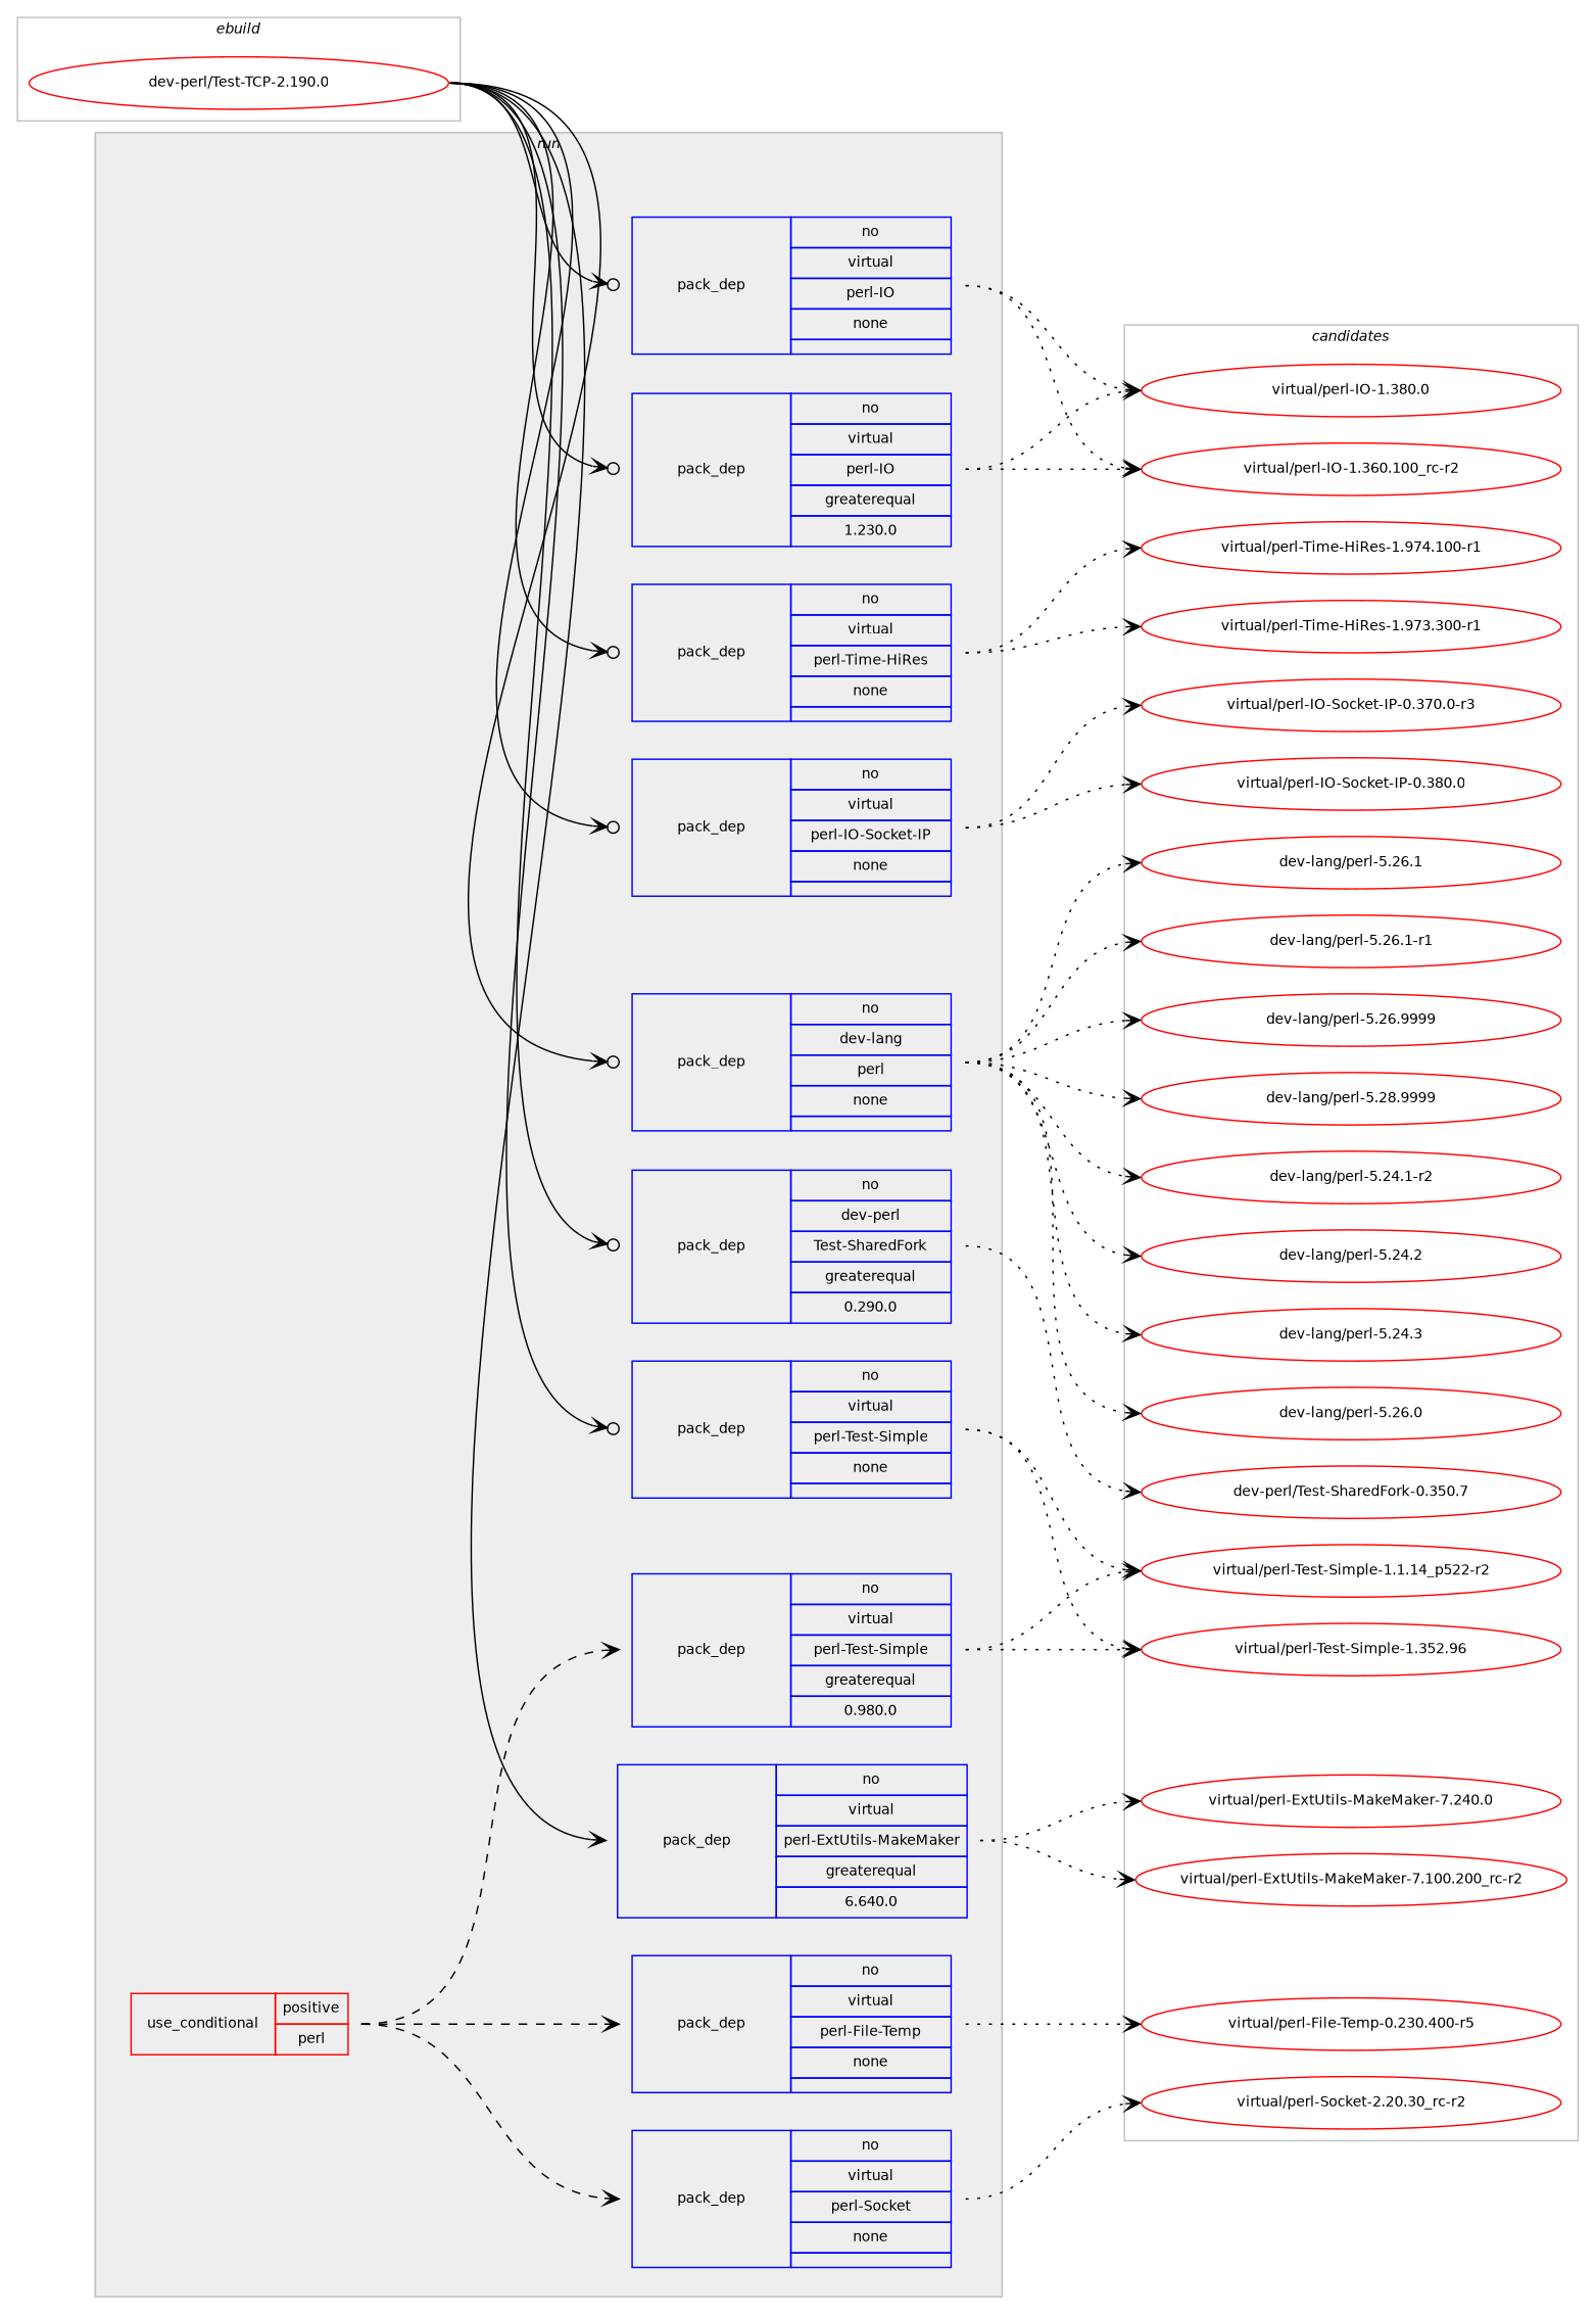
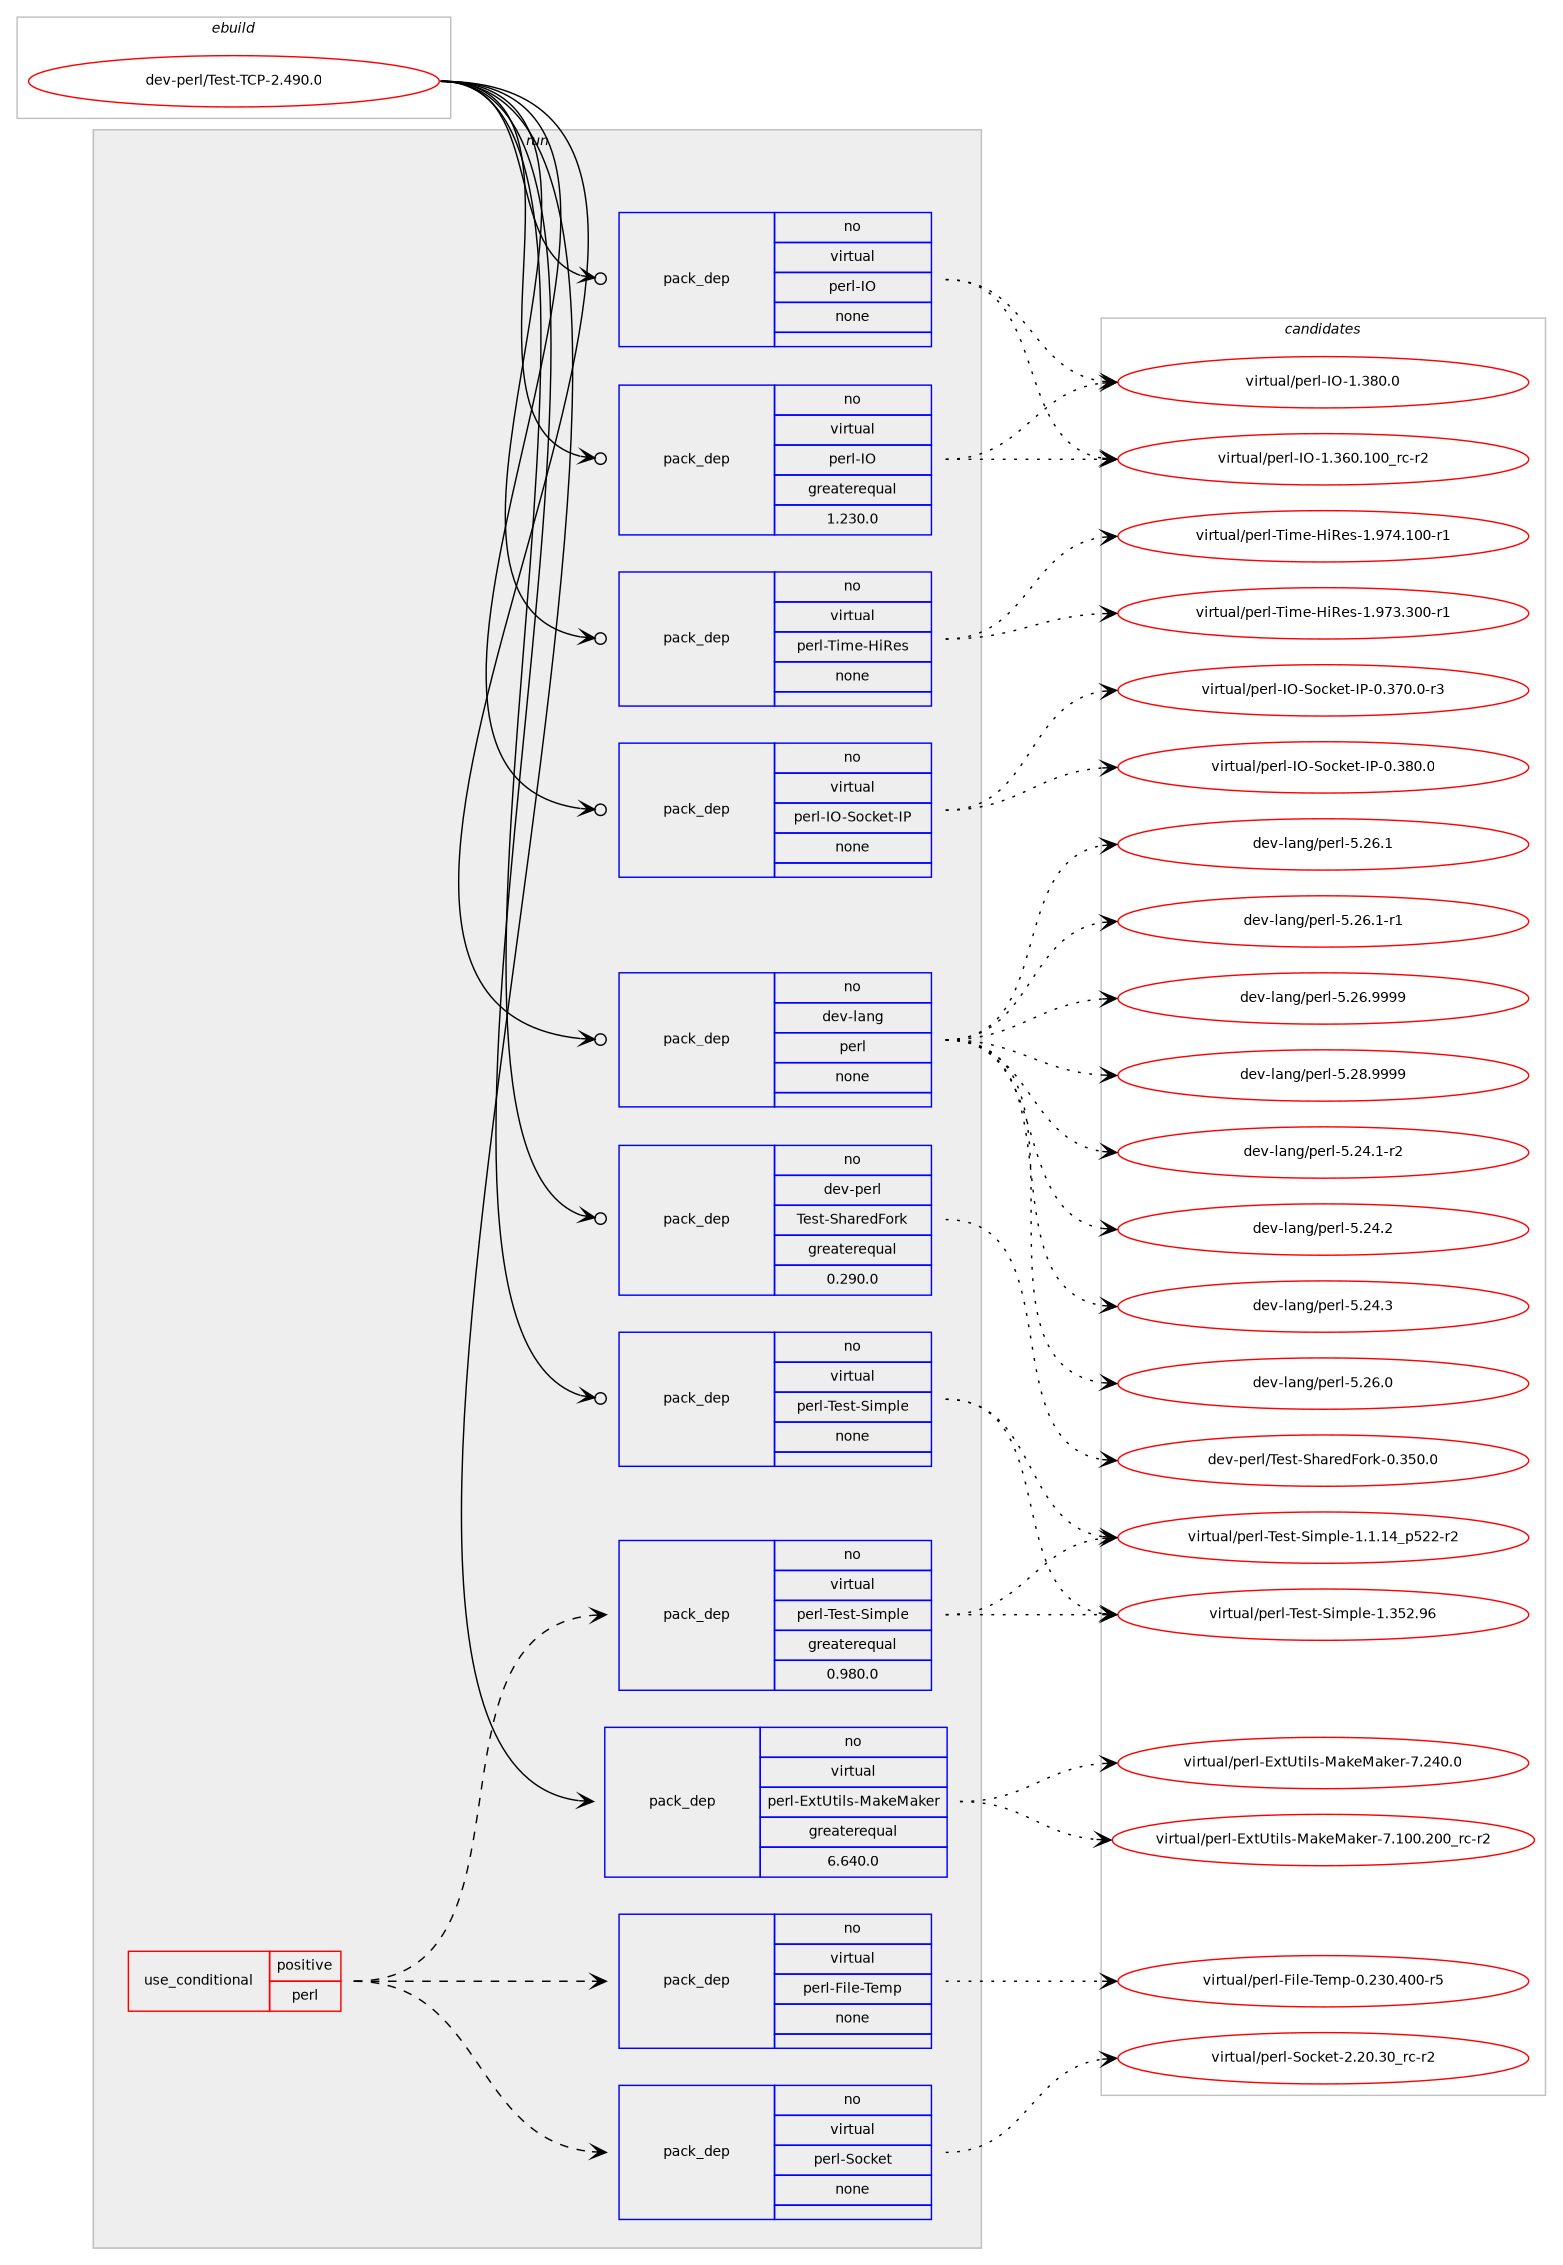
  digraph {
    compound=true
    concentrate=true
    fontname=Helvetica
    fontsize=10
    newrank=true
    rankdir=LR
    ranksep=1.5
    node [color=red fontname=Helvetica fontsize=10]
    edge [arrowhead=vee headport=w style=dotted tailport=e weight=100]
-   n1 [label="dev-perl/Test-TCP-2.190.0" width=4]
+   n1 [label="dev-perl/Test-TCP-2.490.0" width=4]
    n2 [color=blue label=<<TABLE BORDER="0" CELLBORDER="1" CELLSPACING="0" CELLPADDING="4" WIDTH="220"><TR><TD ROWSPAN="6" CELLPADDING="30">pack_dep</TD></TR><TR><TD WIDTH="110">no</TD></TR><TR><TD>virtual</TD></TR><TR><TD>perl-Test-Simple</TD></TR><TR><TD>greaterequal</TD></TR><TR><TD>0.980.0</TD></TR></TABLE>> shape=none]
    n3 [color=blue label=<<TABLE BORDER="0" CELLBORDER="1" CELLSPACING="0" CELLPADDING="4" WIDTH="220"><TR><TD ROWSPAN="6" CELLPADDING="30">pack_dep</TD></TR><TR><TD WIDTH="110">no</TD></TR><TR><TD>virtual</TD></TR><TR><TD>perl-File-Temp</TD></TR><TR><TD>none</TD></TR><TR><TD></TD></TR></TABLE>> shape=none]
    n4 [color=blue label=<<TABLE BORDER="0" CELLBORDER="1" CELLSPACING="0" CELLPADDING="4" WIDTH="220"><TR><TD ROWSPAN="6" CELLPADDING="30">pack_dep</TD></TR><TR><TD WIDTH="110">no</TD></TR><TR><TD>virtual</TD></TR><TR><TD>perl-Socket</TD></TR><TR><TD>none</TD></TR><TR><TD></TD></TR></TABLE>> shape=none]
    n5 [label=<<TABLE BORDER="0" CELLBORDER="1" CELLSPACING="0" CELLPADDING="4"><TR><TD ROWSPAN="3" CELLPADDING="10">use_conditional</TD></TR><TR><TD>positive</TD></TR><TR><TD>perl</TD></TR></TABLE>> shape=none]
    n6 [color=blue label=<<TABLE BORDER="0" CELLBORDER="1" CELLSPACING="0" CELLPADDING="4" WIDTH="220"><TR><TD ROWSPAN="6" CELLPADDING="30">pack_dep</TD></TR><TR><TD WIDTH="110">no</TD></TR><TR><TD>virtual</TD></TR><TR><TD>perl-ExtUtils-MakeMaker</TD></TR><TR><TD>greaterequal</TD></TR><TR><TD>6.640.0</TD></TR></TABLE>> shape=none]
    n7 [color=blue label=<<TABLE BORDER="0" CELLBORDER="1" CELLSPACING="0" CELLPADDING="4" WIDTH="220"><TR><TD ROWSPAN="6" CELLPADDING="30">pack_dep</TD></TR><TR><TD WIDTH="110">no</TD></TR><TR><TD>virtual</TD></TR><TR><TD>perl-IO-Socket-IP</TD></TR><TR><TD>none</TD></TR><TR><TD></TD></TR></TABLE>> shape=none]
    n8 [color=blue label=<<TABLE BORDER="0" CELLBORDER="1" CELLSPACING="0" CELLPADDING="4" WIDTH="220"><TR><TD ROWSPAN="6" CELLPADDING="30">pack_dep</TD></TR><TR><TD WIDTH="110">no</TD></TR><TR><TD>dev-lang</TD></TR><TR><TD>perl</TD></TR><TR><TD>none</TD></TR><TR><TD></TD></TR></TABLE>> shape=none]
    n9 [color=blue label=<<TABLE BORDER="0" CELLBORDER="1" CELLSPACING="0" CELLPADDING="4" WIDTH="220"><TR><TD ROWSPAN="6" CELLPADDING="30">pack_dep</TD></TR><TR><TD WIDTH="110">no</TD></TR><TR><TD>dev-perl</TD></TR><TR><TD>Test-SharedFork</TD></TR><TR><TD>greaterequal</TD></TR><TR><TD>0.290.0</TD></TR></TABLE>> shape=none]
    n10 [color=blue label=<<TABLE BORDER="0" CELLBORDER="1" CELLSPACING="0" CELLPADDING="4" WIDTH="220"><TR><TD ROWSPAN="6" CELLPADDING="30">pack_dep</TD></TR><TR><TD WIDTH="110">no</TD></TR><TR><TD>virtual</TD></TR><TR><TD>perl-IO</TD></TR><TR><TD>greaterequal</TD></TR><TR><TD>1.230.0</TD></TR></TABLE>> shape=none]
    n11 [color=blue label=<<TABLE BORDER="0" CELLBORDER="1" CELLSPACING="0" CELLPADDING="4" WIDTH="220"><TR><TD ROWSPAN="6" CELLPADDING="30">pack_dep</TD></TR><TR><TD WIDTH="110">no</TD></TR><TR><TD>virtual</TD></TR><TR><TD>perl-IO</TD></TR><TR><TD>none</TD></TR><TR><TD></TD></TR></TABLE>> shape=none]
    n12 [color=blue label=<<TABLE BORDER="0" CELLBORDER="1" CELLSPACING="0" CELLPADDING="4" WIDTH="220"><TR><TD ROWSPAN="6" CELLPADDING="30">pack_dep</TD></TR><TR><TD WIDTH="110">no</TD></TR><TR><TD>virtual</TD></TR><TR><TD>perl-Test-Simple</TD></TR><TR><TD>none</TD></TR><TR><TD></TD></TR></TABLE>> shape=none]
    n13 [color=blue label=<<TABLE BORDER="0" CELLBORDER="1" CELLSPACING="0" CELLPADDING="4" WIDTH="220"><TR><TD ROWSPAN="6" CELLPADDING="30">pack_dep</TD></TR><TR><TD WIDTH="110">no</TD></TR><TR><TD>virtual</TD></TR><TR><TD>perl-Time-HiRes</TD></TR><TR><TD>none</TD></TR><TR><TD></TD></TR></TABLE>> shape=none]
    n14 [label="virtual/perl-Test-Simple-1.1.14_p522-r2" width=4]
    n15 [label="virtual/perl-Test-Simple-1.352.96" width=4]
    n16 [label="virtual/perl-File-Temp-0.230.400-r5" width=4]
    n17 [label="virtual/perl-Socket-2.20.30_rc-r2" width=4]
    n18 [label="virtual/perl-ExtUtils-MakeMaker-7.100.200_rc-r2" width=4]
    n19 [label="virtual/perl-ExtUtils-MakeMaker-7.240.0" width=4]
    n20 [label="dev-lang/perl-5.24.1-r2" width=4]
    n21 [label="dev-lang/perl-5.24.2" width=4]
    n22 [label="dev-lang/perl-5.24.3" width=4]
    n23 [label="dev-lang/perl-5.26.0" width=4]
    n24 [label="dev-lang/perl-5.26.1" width=4]
    n25 [label="dev-lang/perl-5.26.1-r1" width=4]
    n26 [label="dev-lang/perl-5.26.9999" width=4]
    n27 [label="dev-lang/perl-5.28.9999" width=4]
-   n28 [label="dev-perl/Test-SharedFork-0.350.7" width=4]
+   n28 [label="dev-perl/Test-SharedFork-0.350.0" width=4]
    n29 [label="virtual/perl-IO-1.360.100_rc-r2" width=4]
    n30 [label="virtual/perl-IO-1.380.0" width=4]
    n31 [label="virtual/perl-IO-Socket-IP-0.370.0-r3" width=4]
    n32 [label="virtual/perl-IO-Socket-IP-0.380.0" width=4]
    n33 [label="virtual/perl-Time-HiRes-1.973.300-r1" width=4]
    n34 [label="virtual/perl-Time-HiRes-1.974.100-r1" width=4]
    subgraph cluster_1 {
      color=gray
      label=<<i>ebuild</i>>
      rank=same
      n1
    }
    subgraph cluster_2 {
      color=gray
      label=<<i>dependencies</i>>
      subgraph cluster_3 {
        color=gray
        fillcolor="#eeeeee"
        label=<<i>compile</i>>
        style=filled
        subgraph sub_4 {
          color=gray
          fillcolor="#eeeeee"
          label=<<i>compile</i>>
          style=filled
          n5
          subgraph sub_5 {
            color=gray
            fillcolor="#eeeeee"
            label=<<i>compile</i>>
            style=filled
            n2
          }
          subgraph sub_6 {
            color=gray
            fillcolor="#eeeeee"
            label=<<i>compile</i>>
            style=filled
            n3
          }
          subgraph sub_7 {
            color=gray
            fillcolor="#eeeeee"
            label=<<i>compile</i>>
            style=filled
            n4
          }
        }
        subgraph sub_8 {
          color=gray
          fillcolor="#eeeeee"
          label=<<i>compile</i>>
          style=filled
          n6
        }
      }
      subgraph cluster_9 {
        color=gray
        fillcolor="#eeeeee"
        label=<<i>compile and run</i>>
        style=filled
        subgraph sub_10 {
          color=gray
          fillcolor="#eeeeee"
          label=<<i>compile and run</i>>
          style=filled
          n7
        }
        subgraph sub_11 {
          color=gray
          fillcolor="#eeeeee"
          label=<<i>compile and run</i>>
          style=filled
          n8
        }
        subgraph sub_12 {
          color=gray
          fillcolor="#eeeeee"
          label=<<i>compile and run</i>>
          style=filled
          n9
        }
        subgraph sub_13 {
          color=gray
          fillcolor="#eeeeee"
          label=<<i>compile and run</i>>
          style=filled
          n10
        }
        subgraph sub_14 {
          color=gray
          fillcolor="#eeeeee"
          label=<<i>compile and run</i>>
          style=filled
          n11
        }
        subgraph sub_15 {
          color=gray
          fillcolor="#eeeeee"
          label=<<i>compile and run</i>>
          style=filled
          n12
        }
        subgraph sub_16 {
          color=gray
          fillcolor="#eeeeee"
          label=<<i>compile and run</i>>
          style=filled
          n13
        }
      }
      subgraph cluster_17 {
        color=gray
        fillcolor="#eeeeee"
        label=<<i>run</i>>
        style=filled
      }
    }
    subgraph cluster_18 {
      color=gray
      label=<<i>candidates</i>>
      rank=same
      subgraph sub_19 {
        color=black
        label=<<i>candidates</i>>
        nodesep=1
        rank=same
        n14
        n15
      }
      subgraph sub_20 {
        color=black
        label=<<i>candidates</i>>
        nodesep=1
        rank=same
        n16
      }
      subgraph sub_21 {
        color=black
        label=<<i>candidates</i>>
        nodesep=1
        rank=same
        n17
      }
      subgraph sub_22 {
        color=black
        label=<<i>candidates</i>>
        nodesep=1
        rank=same
        n18
        n19
      }
      subgraph sub_23 {
        color=black
        label=<<i>candidates</i>>
        nodesep=1
        rank=same
        n20
        n21
        n22
        n23
        n24
        n25
        n26
        n27
      }
      subgraph sub_24 {
        color=black
        label=<<i>candidates</i>>
        nodesep=1
        rank=same
        n28
      }
      subgraph sub_25 {
        color=black
        label=<<i>candidates</i>>
        nodesep=1
        rank=same
        n29
        n30
      }
      subgraph sub_26 {
        color=black
        label=<<i>candidates</i>>
        nodesep=1
        rank=same
        n29
        n30
      }
      subgraph sub_27 {
        color=black
        label=<<i>candidates</i>>
        nodesep=1
        rank=same
        n31
        n32
      }
      subgraph sub_28 {
        color=black
        label=<<i>candidates</i>>
        nodesep=1
        rank=same
        n14
        n15
      }
      subgraph sub_29 {
        color=black
        label=<<i>candidates</i>>
        nodesep=1
        rank=same
        n33
        n34
      }
    }
    n1 -> n6 [style=solid weight=20]
    n1 -> n7 [arrowhead=odotvee style=solid weight=20]
    n1 -> n8 [arrowhead=odotvee style=solid weight=20]
    n1 -> n9 [arrowhead=odotvee style=solid weight=20]
    n1 -> n10 [arrowhead=odotvee style=solid weight=20]
    n1 -> n11 [arrowhead=odotvee style=solid weight=20]
    n1 -> n12 [arrowhead=odotvee style=solid weight=20]
    n1 -> n13 [arrowhead=odotvee style=solid weight=20]
    n2 -> n14
    n2 -> n15
    n3 -> n16
    n4 -> n17
    n5 -> n2 [style=dashed weight=20]
    n5 -> n3 [style=dashed weight=20]
    n5 -> n4 [style=dashed weight=20]
    n6 -> n18
    n6 -> n19
    n7 -> n31
    n7 -> n32
    n8 -> n20
    n8 -> n21
    n8 -> n22
    n8 -> n23
    n8 -> n24
    n8 -> n25
    n8 -> n26
    n8 -> n27
    n9 -> n28
    n10 -> n29
    n10 -> n30
    n11 -> n29
    n11 -> n30
    n12 -> n14
    n12 -> n15
    n13 -> n33
    n13 -> n34
  }
